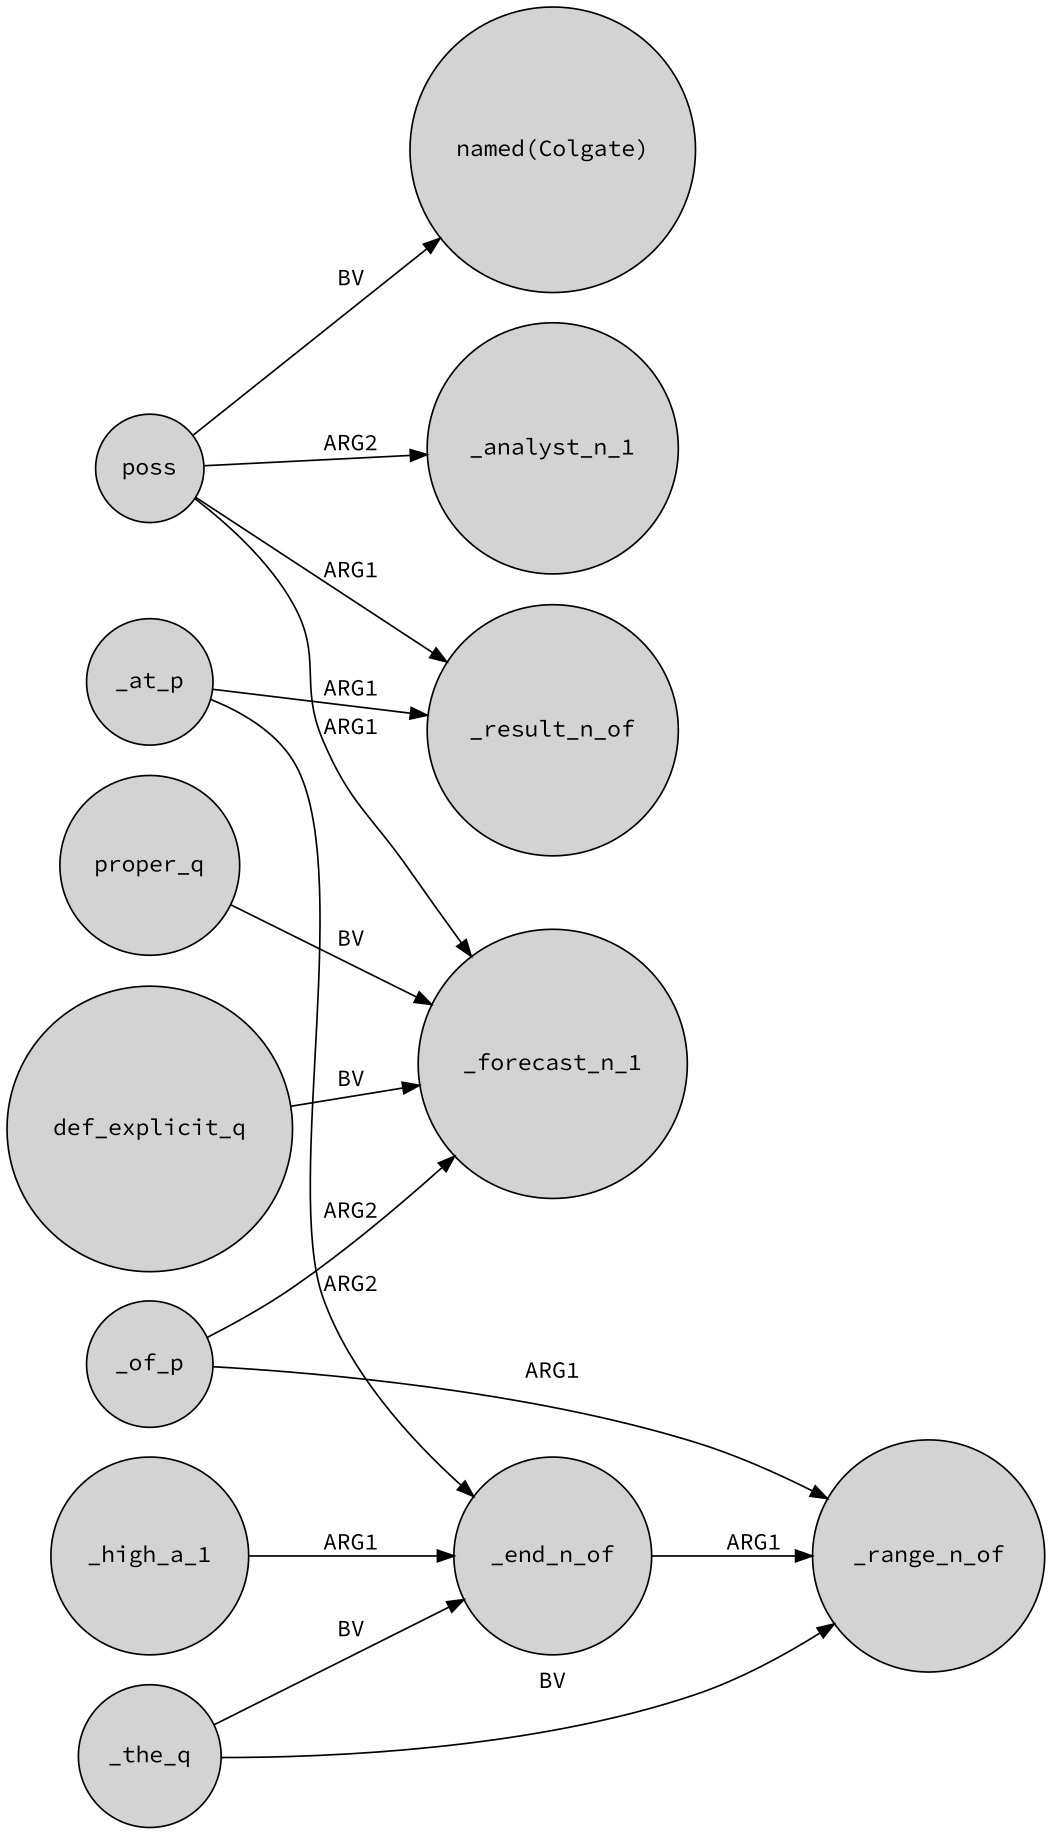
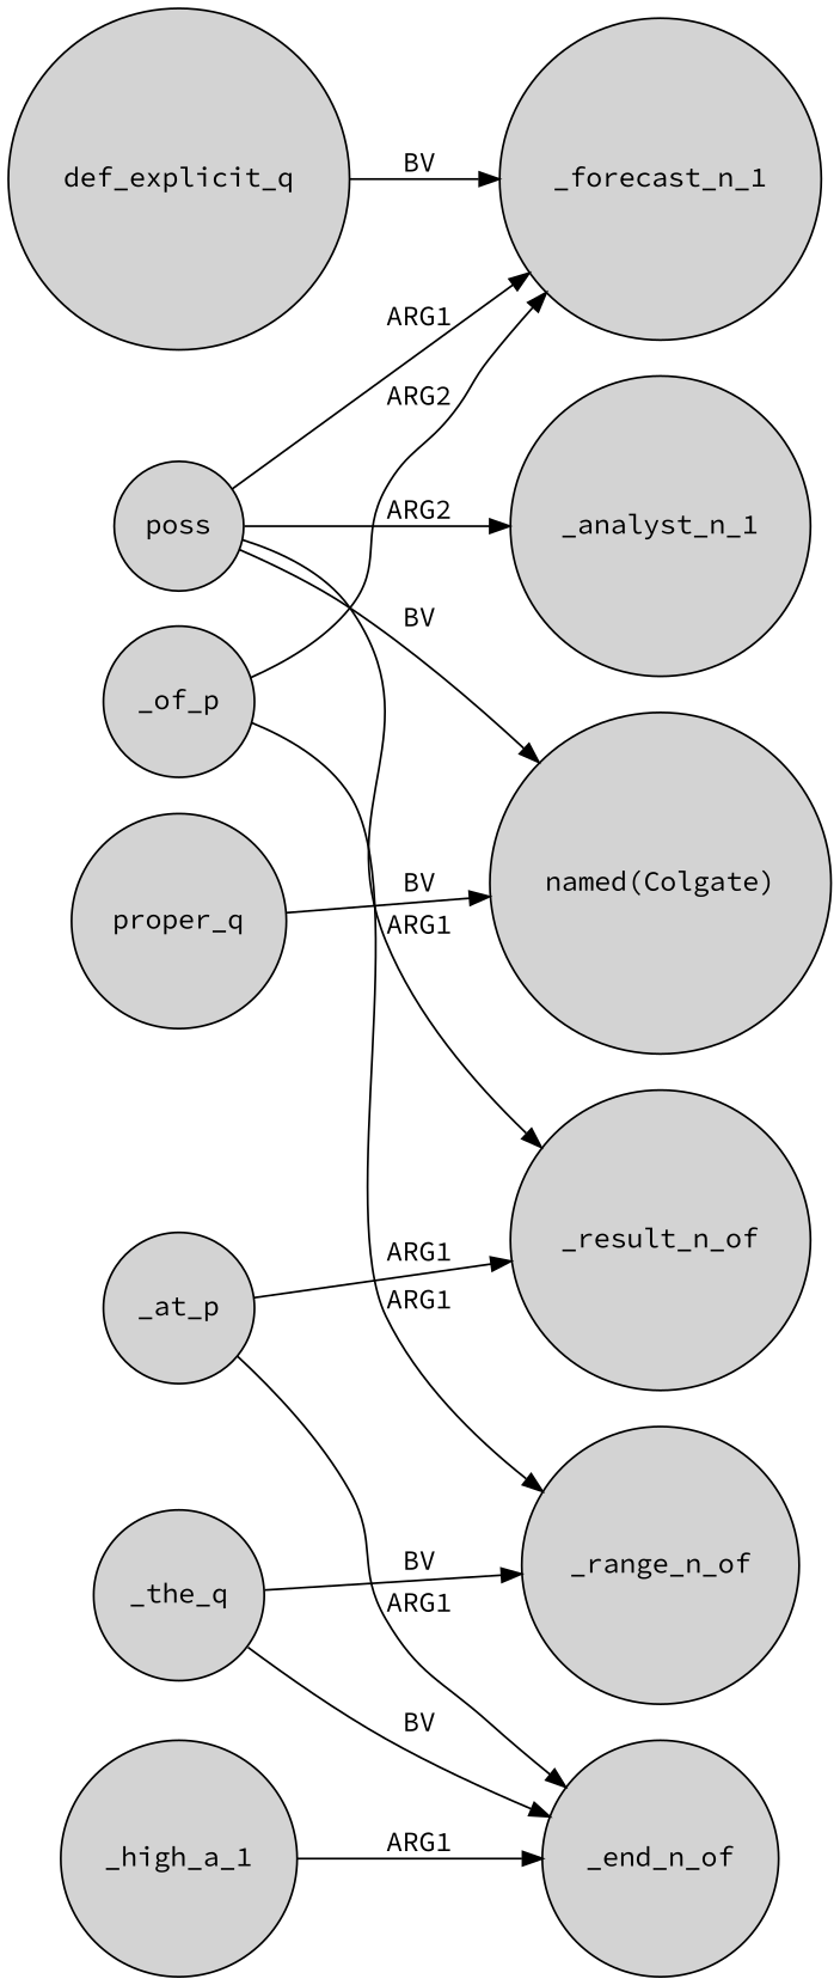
  digraph {
    fontname="Source Code Pro"
    rankdir=LR
    node [fontname="Source Code Pro" shape=circle style=filled]
    edge [fontname="Source Code Pro"]
    _at_p
    _result_n_of
    _end_n_of
    _range_n_of
    def_explicit_q
    _forecast_n_1
    proper_q
    "named(Colgate)"
    _of_p
    poss
    _analyst_n_1
    _high_a_1
    _the_q
    _at_p -> _result_n_of [label=ARG1]
-   _at_p -> _end_n_of [label=ARG2]
-   _end_n_of -> _range_n_of [label=ARG1]
+   _at_p -> _end_n_of [label=ARG1]
    def_explicit_q -> _forecast_n_1 [label=BV]
-   proper_q -> _forecast_n_1 [label=BV]
+   proper_q -> "named(Colgate)" [label=BV]
    _of_p -> _range_n_of [label=ARG1]
    _of_p -> _forecast_n_1 [label=ARG2]
    poss -> _result_n_of [label=ARG1]
    poss -> _forecast_n_1 [label=ARG1]
    poss -> "named(Colgate)" [label=BV]
    poss -> _analyst_n_1 [label=ARG2]
    _high_a_1 -> _end_n_of [label=ARG1]
    _the_q -> _end_n_of [label=BV]
    _the_q -> _range_n_of [label=BV]
  }
